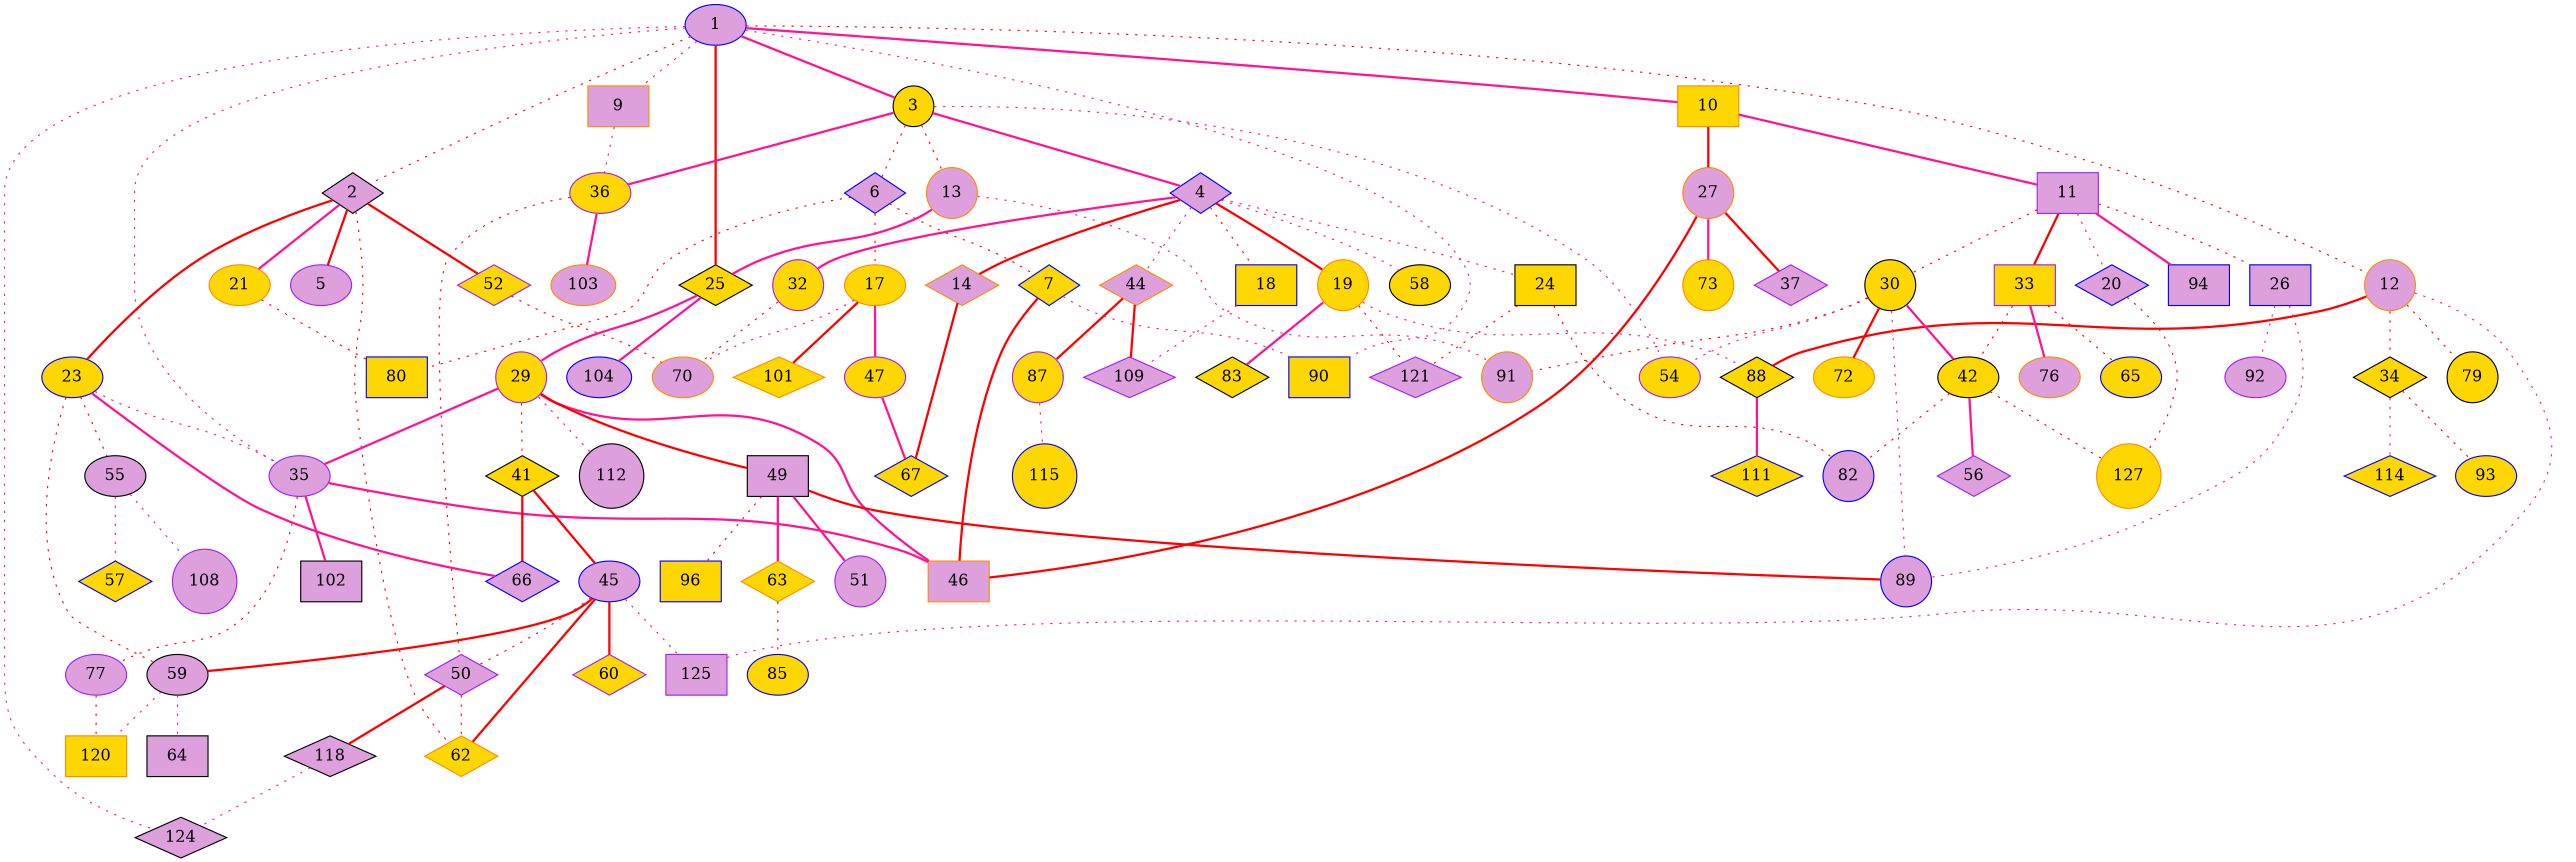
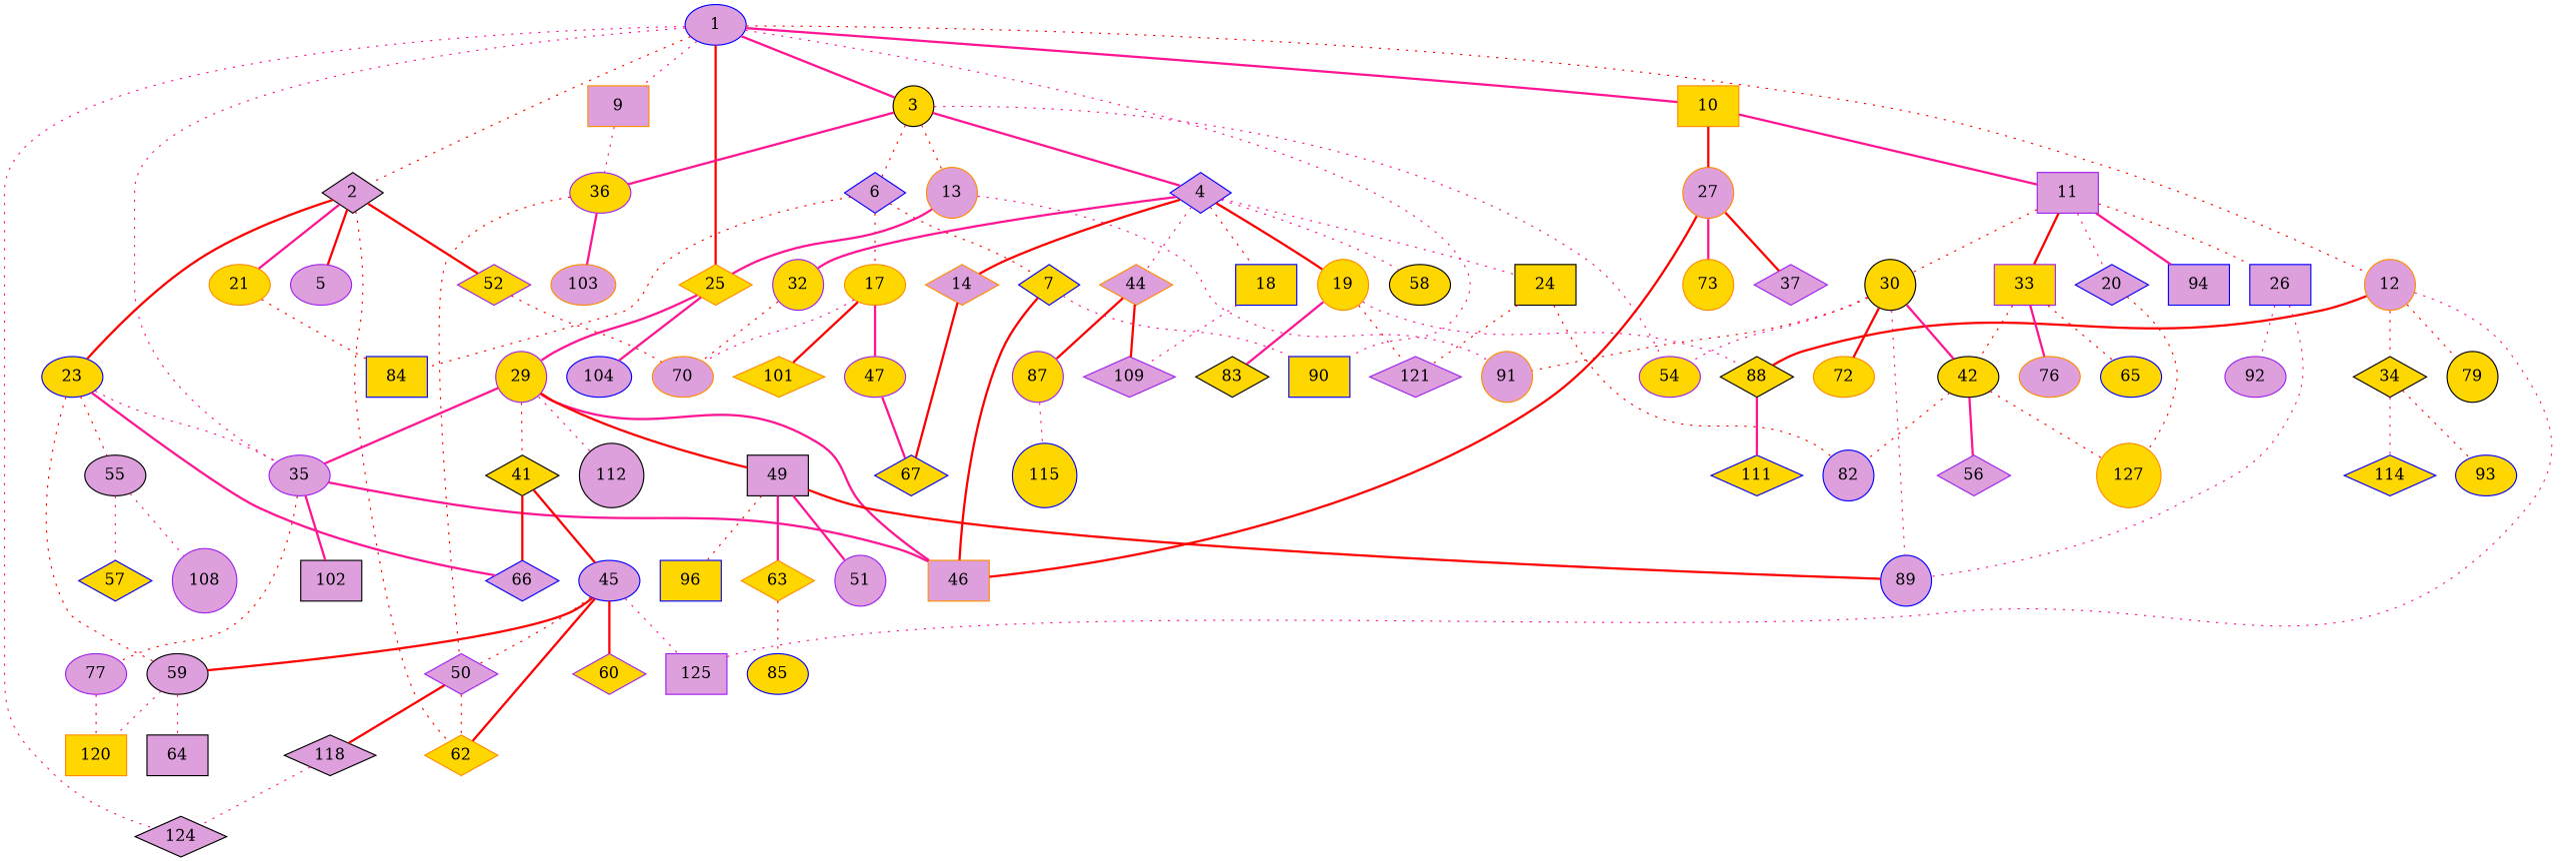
  graph {
    node [color=blue fillcolor=gold shape=diamond style=filled]
    edge [color=red style=dotted]
    1 [fillcolor=plum shape=ellipse super="+86"]
    2 [color=black fillcolor=plum super="+99"]
    3 [color=black shape=circle]
    9 [color=darkorange fillcolor=plum shape=box]
    10 [color=darkorange shape=box]
    12 [color=darkorange fillcolor=plum shape=circle super="+53"]
-   25 [color=black super="+78"]
+   25 [color=darkorange super="+78"]
    35 [color=purple fillcolor=plum shape=ellipse super="+38"]
    90 [shape=box super="+95"]
    124 [color=black fillcolor=plum]
    5 [color=purple fillcolor=plum shape=ellipse]
    21 [color=darkorange shape=ellipse]
    23 [shape=ellipse super="+43"]
    52 [color=purple]
    62 [color=darkorange super="+69"]
    4 [fillcolor=plum super="+8"]
    6 [fillcolor=plum]
    13 [color=darkorange fillcolor=plum shape=circle super="+128"]
    36 [color=purple shape=ellipse super="+98"]
    54 [color=purple shape=ellipse super="+113"]
    11 [color=purple fillcolor=plum shape=box super="+16"]
    27 [color=darkorange fillcolor=plum shape=circle super="+40"]
    34 [color=black super="+74"]
    79 [color=black shape=circle]
    88 [color=black super="+100"]
    125 [color=purple fillcolor=plum shape=box]
    29 [color=purple shape=circle super="+31"]
    104 [fillcolor=plum shape=ellipse]
    46 [color=darkorange fillcolor=plum shape=box]
    77 [color=purple fillcolor=plum shape=ellipse]
    102 [color=black fillcolor=plum shape=box]
-   80 [shape=box super="+105"]
+   80 [shape=box super="+105" label=84]
    55 [color=black fillcolor=plum shape=ellipse]
    59 [color=black fillcolor=plum shape=ellipse super="+126"]
    66 [fillcolor=plum]
    70 [color=darkorange fillcolor=plum shape=ellipse]
    14 [color=darkorange fillcolor=plum super="+84"]
    18 [shape=box]
    19 [color=darkorange shape=circle super="+75"]
    24 [color=black shape=box super="+28"]
    32 [color=purple shape=circle super="+48"]
    44 [color=darkorange fillcolor=plum]
    58 [color=black shape=ellipse]
    7 [super="+15"]
    17 [color=darkorange shape=ellipse super="+22"]
    91 [color=darkorange fillcolor=plum shape=circle]
    50 [color=purple fillcolor=plum super="+119"]
    103 [color=darkorange fillcolor=plum shape=ellipse]
    67 [super="+71"]
    109 [color=purple fillcolor=plum super="+110"]
    83 [color=black]
    121 [color=purple fillcolor=plum]
    82 [fillcolor=plum shape=circle super="+97"]
    87 [color=purple shape=circle super="+106"]
    47 [color=purple shape=ellipse]
    101 [color=darkorange]
    20 [fillcolor=plum super="+123"]
    26 [fillcolor=plum shape=box super="+81"]
    30 [color=black shape=circle super="+39"]
    33 [color=purple shape=box super="+116"]
    94 [fillcolor=plum shape=box]
    37 [color=purple fillcolor=plum]
    73 [color=darkorange shape=circle]
    127 [color=darkorange shape=circle]
    89 [fillcolor=plum shape=circle super="+129"]
    92 [color=purple fillcolor=plum shape=ellipse]
    42 [color=black shape=ellipse super="+122"]
    72 [color=darkorange shape=ellipse]
    65 [shape=ellipse]
    76 [color=darkorange fillcolor=plum shape=ellipse]
    93 [shape=ellipse]
    114
    111
    57
    108 [color=purple fillcolor=plum shape=circle]
    64 [color=black fillcolor=plum shape=box]
    120 [color=darkorange shape=box]
    41 [color=black super="+107"]
    49 [color=black fillcolor=plum shape=box super="+61"]
    112 [color=black fillcolor=plum shape=circle]
    45 [fillcolor=plum shape=ellipse super="+68"]
    51 [color=purple fillcolor=plum shape=circle super="+117"]
    63 [color=darkorange]
    96 [shape=box]
    56 [color=purple fillcolor=plum]
    118 [color=black fillcolor=plum]
    60 [color=purple]
    115 [shape=circle]
    85 [shape=ellipse]
    1 -- 2
    1 -- 3 [color=deeppink style=bold]
    1 -- 9 [color=deeppink]
    1 -- 10 [color=deeppink style=bold]
    1 -- 12
    1 -- 25 [style=bold]
    1 -- 35 [color=deeppink]
    1 -- 90 [color=deeppink]
    1 -- 124 [color=deeppink]
    2 -- 5 [style=bold]
    2 -- 21 [color=deeppink style=bold]
    2 -- 23 [style=bold]
    2 -- 52 [style=bold]
    2 -- 62
    3 -- 4 [color=deeppink style=bold]
    3 -- 6
    3 -- 13
    3 -- 36 [color=deeppink style=bold]
    3 -- 54 [color=deeppink]
    9 -- 36 [color=deeppink]
    10 -- 11 [color=deeppink style=bold]
    10 -- 27 [style=bold]
    12 -- 34
    12 -- 79
    12 -- 88 [style=bold]
    12 -- 125 [color=deeppink]
    25 -- 29 [color=deeppink style=bold]
    25 -- 104 [color=deeppink style=bold]
    35 -- 46 [color=deeppink style=bold]
    35 -- 77
    35 -- 102 [color=deeppink style=bold]
    21 -- 80
    23 -- 35 [color=deeppink]
    23 -- 55
    23 -- 59 [weight=2]
    23 -- 66 [color=deeppink style=bold]
    52 -- 70
    4 -- 14 [style=bold]
    4 -- 18
    4 -- 19 [style=bold]
    4 -- 24 [color=deeppink]
    4 -- 32 [color=deeppink style=bold]
    4 -- 44 [color=deeppink]
    4 -- 58 [color=deeppink]
    6 -- 80
    6 -- 7
    6 -- 17
    13 -- 25 [color=deeppink style=bold]
    13 -- 91 [color=deeppink]
    36 -- 50
    36 -- 103 [color=deeppink style=bold]
    11 -- 20 [color=deeppink]
    11 -- 26
    11 -- 30
    11 -- 33 [style=bold]
    11 -- 94 [color=deeppink style=bold]
    27 -- 46 [style=bold]
    27 -- 37 [style=bold]
    27 -- 73 [color=deeppink style=bold]
    34 -- 93
    34 -- 114 [color=deeppink]
    88 -- 111 [color=deeppink style=bold]
    29 -- 35 [color=deeppink style=bold]
    29 -- 46 [color=deeppink style=bold]
    29 -- 41
    29 -- 49 [style=bold]
    29 -- 112 [color=deeppink]
    77 -- 120
    55 -- 57 [color=deeppink]
    55 -- 108 [color=deeppink]
    59 -- 64 [color=deeppink]
    59 -- 120 [color=deeppink]
    14 -- 67 [style=bold]
    18 -- 109 [color=deeppink]
    19 -- 88 [color=deeppink]
    19 -- 83 [color=deeppink style=bold]
    19 -- 121
    24 -- 121
    24 -- 82
    32 -- 70
    44 -- 109 [style=bold]
    44 -- 87 [style=bold]
    7 -- 90 [color=deeppink]
    7 -- 46 [style=bold]
    17 -- 70 [color=deeppink]
    17 -- 47 [color=deeppink style=bold]
    17 -- 101 [style=bold]
    50 -- 62
    50 -- 118 [style=bold]
    87 -- 115 [color=deeppink]
    47 -- 67 [color=deeppink style=bold]
    20 -- 127
    26 -- 89 [color=deeppink]
    26 -- 92 [color=deeppink]
    30 -- 54 [color=deeppink]
    30 -- 91
    30 -- 89 [color=deeppink]
    30 -- 42 [color=deeppink style=bold]
    30 -- 72 [style=bold]
    33 -- 42
    33 -- 65
    33 -- 76 [color=deeppink style=bold]
    42 -- 82
    42 -- 127
    42 -- 56 [color=deeppink style=bold]
    41 -- 66 [style=bold]
    41 -- 45 [style=bold]
    49 -- 89 [style=bold]
    49 -- 51 [color=deeppink style=bold]
    49 -- 63 [color=deeppink style=bold]
    49 -- 96
    45 -- 62 [style=bold]
    45 -- 125 [color=deeppink]
    45 -- 59 [style=bold]
    45 -- 50
    45 -- 60 [style=bold weight=2]
    63 -- 85
    118 -- 124 [color=deeppink]
  }
